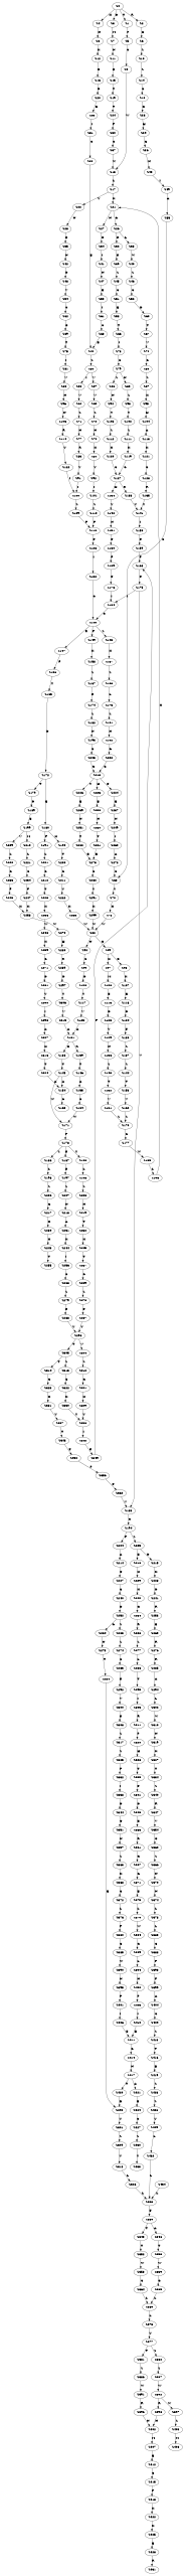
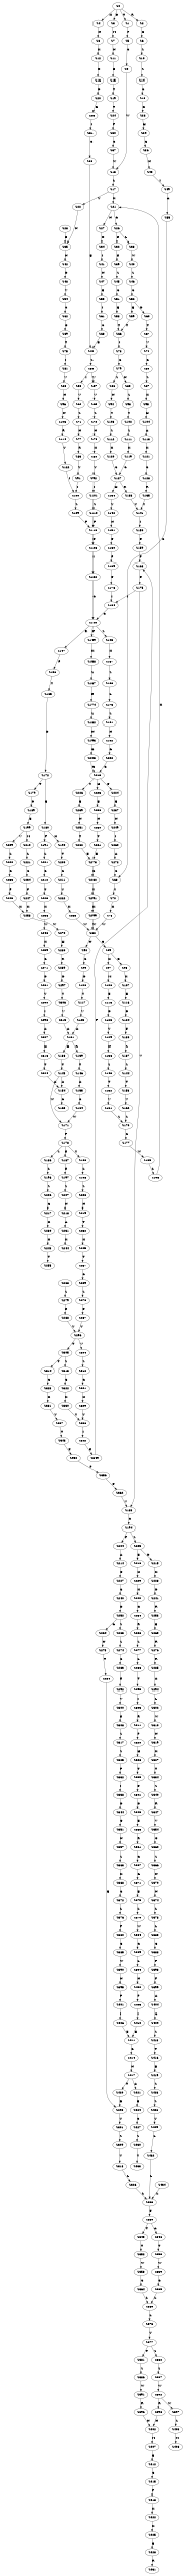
  strict digraph {
    S0
    S1
    S2
    S3
    S4
    S5
    S6
    S7
    S8
    S9
    S10
    S11
    S12
    S13
    S14
    S15
    S16
    S17
    S18
    S19
    S20
    S21
    S22
    S23
    S24
    S25
    S26
    S27
    S28
    S29
    S30
    S31
    S32
    S33
    S34
    S35
    S36
    S37
    S38
    S39
    S40
    S41
    S42
    S43
    S44
    S45
    S46
    S47
    S48
    S49
    S50
    S51
    S52
    S53
    S54
    S55
    S56
    S57
    S58
+   S59
    S60
    S61
    S62
    S63
    S64
    S65
    S66
    S67
    S68
    S69
    S70
    S71
    S72
    S73
    S74
    S75
    S76
    S77
    S78
    S79
    S80
    S81
    S82
    S83
    S84
    S85
    S86
    S87
    S88
    S89
    S90
    S91
    S92
    S93
    S94
    S95
    S96
    S97
    S98
    S99
    S100
    S101
    S102
    S103
    S104
    S105
    S106
    S107
    S108
    S109
    S110
    S111
    S112
    S113
    S114
    S115
    S116
    S117
    S118
    S119
    S120
    S121
    S122
    S123
    S124
    S125
    S126
    S127
    S128
    S129
    S130
    S131
    S132
    S133
    S134
    S135
    S136
    S137
    S138
    S139
    S140
    S141
    S142
    S143
    S144
    S145
    S146
    S147
    S148
    S149
    S150
    S151
    S152
    S153
    S154
    S171
    S155
    S156
    S157
    S158
    S159
    S160
    S161
    S162
    S163
    S164
    S165
    S166
    S167
    S168
    S169
    S170
    S172
    S173
    S174
    S175
    S176
    S177
    S178
    S179
    S180
    S181
    S182
    S183
    S184
    S185
    S186
    S187
    S188
    S189
    S190
    S191
    S192
    S193
    S194
    S195
    S196
    S197
    S198
    S199
    S200
    S201
    S202
    S203
    S204
    S205
    S206
    S207
    S208
    S209
    S210
    S211
    S212
    S213
    S214
    S215
    S216
    S217
    S218
    S219
    S220
    S221
    S222
    S223
    S224
    S225
    S226
    S227
    S228
    S229
    S230
    S231
    S232
    S233
    S234
    S235
    S236
    S237
    S238
    S239
    S240
    S241
    S242
    S243
    S244
    S245
    S246
    S247
    S248
    S249
    S250
    S251
    S252
    S253
    S254
    S255
-   S256
    S257
    S258
    S259
    S260
    S261
    S262
    S263
    S264
    S265
    S266
    S268
    S269
    S270
    S271
    S272
    S273
    S274
    S275
    S276
    S277
    S279
    S278
    S280
    S281
    S282
    S283
    S284
    S285
    S286
    S287
    S288
    S289
    S290
    S291
    S292
    S293
    S294
    S295
    S296
    S297
    S298
    S299
    S300
    S301
    S302
    S303
    S304
    S305
    S306
    S307
    S308
    S309
    S310
    S311
    S312
    S313
    S314
    S315
    S316
    S317
    S318
    S319
    S320
    S321
    S322
    S323
    S324
    S325
    S326
    S327
    S328
    S329
    S330
    S331
    S332
    S333
    S334
    S335
    S336
    S337
    S338
    S339
    S340
    S341
    S342
    S343
    S344
    S345
    S346
    S347
    S348
    S349
    n350 [label=S950]
    S351
    S352
    S353
    S354
    S355
    S356
    S357
    S358
    S359
    S360
    S361
    S362
    S363
    S364
    S365
    S366
    S367
    S368
    S369
    S370
    S371
    S372
    S373
    S374
    S375
    S376
    S377
    S378
    S379
    S380
    S381
    S382
    S383
    S384
    S385
    S386
    S387
    S388
    S389
    S390
    S391
    S392
    S393
    S394
    S395
    S396
    S397
    S398
    S399
    S400
    S401
    S402
    S403
    S404
    S405
    S406
    S407
    S408
    S409
    S410
    S411
    S412
    S413
    S414
    S415
    S416
    S417
    S418
    S419
    S420
    S421
    S422
    S423
    S424
    S425
    S426
    S427
    S428
    S429
    S430
    S431
    S432
    S433
    S434
    S0 -> S1 [label=T]
    S0 -> S2 [label=R]
    S0 -> S3 [label=D]
    S0 -> S4 [label=K]
    S1 -> S5 [label=P]
    S2 -> S6 [label=Q]
    S3 -> S7 [label=M]
    S4 -> S8 [label=N]
    S5 -> S9 [label=C]
    S6 -> S10 [label=S]
    S7 -> S11 [label=N]
    S8 -> S12 [label=K]
    S9 -> S13 [label=W]
    S10 -> S14 [label=S]
    S11 -> S15 [label=E]
    S12 -> S16 [label=D]
    S13 -> S17 [label=L]
    S14 -> S18 [label=G]
    S15 -> S19 [label=T]
    S16 -> S20 [label=D]
    S17 -> S21 [label=K]
    S17 -> S22 [label=Y]
    S18 -> S23 [label=Q]
    S19 -> S24 [label=T]
    S20 -> S25 [label=E]
    S21 -> S26 [label=G]
    S21 -> S27 [label=N]
-   S22 -> S28 [label=N]
+   S22 -> S35 [label=N]
    S23 -> S29 [label=H]
    S24 -> S30 [label=P]
    S25 -> S31 [label=I]
    S26 -> S32 [label=F]
    S26 -> S33 [label=L]
    S27 -> S34 [label=D]
    S28 -> S35 [label=E]
    S29 -> S36 [label=G]
    S30 -> S37 [label=C]
    S31 -> S38 [label=C]
    S32 -> S39 [label=F]
    S33 -> S40 [label=W]
    S34 -> S41 [label=I]
    S35 -> S42 [label=N]
    S36 -> S43 [label=N]
    S37 -> S13 [label=W]
    S38 -> S44 [label=E]
    S39 -> S45 [label=S]
    S40 -> S46 [label=S]
    S41 -> S47 [label=N]
    S42 -> S48 [label=D]
    S43 -> S49 [label=I]
    S44 -> S50 [label=S]
    S45 -> S51 [label=G]
    S46 -> S52 [label=G]
    S47 -> S53 [label=E]
    S48 -> S54 [label=V]
    S49 -> S55 [label=A]
    S50 -> S56 [label=I]
    S50 -> S57 [label=V]
    S51 -> S58 [label=E]
+   S52 -> S59 [label=E]
    S52 -> S60 [label=D]
    S53 -> S61 [label=I]
    S54 -> S62 [label=C]
    S55 -> S63 [label=C]
    S56 -> S64 [label=V]
    S57 -> S65 [label=V]
    S58 -> S66 [label=T]
+   S59 -> S66 [label=T]
    S60 -> S67 [label=T]
    S61 -> S68 [label=C]
    S62 -> S69 [label=Q]
    S63 -> S70 [label=Y]
    S64 -> S71 [label=S]
    S65 -> S72 [label=S]
    S66 -> S73 [label=I]
    S67 -> S74 [label=V]
    S68 -> S44 [label=E]
    S69 -> S75 [label=T]
    S70 -> S76 [label=K]
    S71 -> S77 [label=N]
    S72 -> S78 [label=N]
    S73 -> S79 [label=C]
    S74 -> S80 [label=C]
    S75 -> S81 [label=I]
    S76 -> S82 [label=W]
    S77 -> S83 [label=R]
    S78 -> S84 [label=K]
    S79 -> S85 [label=N]
    S79 -> S86 [label=S]
    S80 -> S87 [label=S]
    S81 -> S88 [label=V]
    S82 -> S89 [label=Q]
    S82 -> S90 [label=N]
    S83 -> S91 [label=Y]
    S84 -> S92 [label=Y]
    S85 -> S93 [label=S]
    S86 -> S94 [label=N]
    S87 -> S95 [label=K]
    S88 -> S96 [label=N]
    S89 -> S97 [label=K]
    S89 -> S98 [label=Q]
    S90 -> S99 [label=G]
    S91 -> S100 [label=I]
    S92 -> S101 [label=I]
    S93 -> S102 [label=Y]
    S94 -> S103 [label=Y]
    S95 -> S104 [label=H]
    S96 -> S105 [label=N]
    S97 -> S106 [label=M]
    S98 -> S107 [label=K]
    S99 -> S108 [label=D]
    S100 -> S109 [label=S]
    S101 -> S110 [label=S]
    S102 -> S111 [label=S]
    S103 -> S112 [label=S]
    S104 -> S113 [label=A]
    S105 -> S114 [label=R]
    S106 -> S115 [label=E]
    S107 -> S116 [label=E]
    S108 -> S117 [label=Y]
    S109 -> S118 [label=P]
    S110 -> S118 [label=P]
    S111 -> S119 [label=K]
    S112 -> S120 [label=K]
    S113 -> S121 [label=K]
    S114 -> S122 [label=Y]
    S115 -> S123 [label=D]
    S116 -> S124 [label=D]
    S117 -> S125 [label=V]
    S118 -> S126 [label=F]
    S119 -> S127 [label=G]
    S120 -> S127 [label=G]
    S121 -> S128 [label=G]
    S122 -> S100 [label=I]
    S123 -> S129 [label=Y]
    S124 -> S130 [label=F]
    S125 -> S131 [label=A]
    S126 -> S132 [label=I]
    S127 -> S133 [label=R]
    S127 -> S134 [label=H]
    S128 -> S135 [label=R]
    S129 -> S136 [label=N]
    S130 -> S137 [label=S]
    S131 -> S138 [label=K]
    S131 -> S139 [label=R]
    S132 -> S140 [label=C]
    S133 -> S141 [label=Y]
    S134 -> S142 [label=Y]
    S135 -> S141 [label=Y]
    S136 -> S143 [label=S]
    S137 -> S144 [label=S]
    S138 -> S145 [label=T]
    S139 -> S146 [label=T]
    S140 -> S147 [label=R]
    S140 -> S148 [label=S]
    S140 -> S149 [label=P]
    S141 -> S150 [label=I]
    S142 -> S151 [label=N]
    S143 -> S152 [label=T]
    S144 -> S153 [label=T]
    S145 -> S154 [label=A]
    S145 -> S171 [label=W]
    S146 -> S155 [label=A]
    S147 -> S156 [label=P]
    S148 -> S157 [label=K]
    S149 -> S158 [label=K]
    S150 -> S159 [label=F]
    S151 -> S160 [label=F]
    S152 -> S161 [label=V]
    S153 -> S162 [label=V]
    S154 -> S163 [label=C]
    S171 -> S178 [label=P]
    S155 -> S164 [label=C]
    S156 -> S165 [label=Y]
    S157 -> S166 [label=S]
    S158 -> S167 [label=S]
    S159 -> S168 [label=P]
    S160 -> S169 [label=P]
    S161 -> S170 [label=S]
    S162 -> S170 [label=S]
    S164 -> S171 [label=W]
    S165 -> S172 [label=D]
    S166 -> S173 [label=L]
    S167 -> S174 [label=F]
    S168 -> S175 [label=F]
    S169 -> S176 [label=F]
    S170 -> S177 [label=C]
    S172 -> S179 [label=T]
    S172 -> S180 [label=E]
    S173 -> S181 [label=S]
    S174 -> S182 [label=S]
    S175 -> S183 [label=V]
    S175 -> S184 [label=I]
    S176 -> S184 [label=I]
    S177 -> S185 [label=W]
    S178 -> S186 [label=S]
    S178 -> S187 [label=F]
    S178 -> S188 [label=Y]
    S179 -> S189 [label=D]
    S180 -> S190 [label=K]
    S180 -> S191 [label=P]
    S181 -> S192 [label=N]
    S182 -> S193 [label=N]
    S183 -> S194 [label=C]
    S184 -> S140 [label=C]
    S185 -> S195 [label=L]
    S186 -> S196 [label=L]
    S187 -> S197 [label=F]
    S188 -> S198 [label=L]
    S189 -> S199 [label=E]
    S190 -> S200 [label=T]
    S191 -> S201 [label=L]
    S192 -> S202 [label=G]
    S193 -> S203 [label=G]
    S194 -> S204 [label=P]
    S194 -> S205 [label=S]
    S195 -> S21 [label=K]
    S196 -> S206 [label=S]
    S197 -> S207 [label=S]
    S198 -> S208 [label=S]
    S199 -> S209 [label=V]
    S199 -> S210 [label=M]
    S200 -> S211 [label=C]
    S201 -> S212 [label=C]
    S202 -> S213 [label=G]
    S203 -> S213 [label=G]
    S204 -> S214 [label=A]
    S205 -> S215 [label=D]
    S205 -> S216 [label=E]
    S206 -> S217 [label=G]
    S207 -> S218 [label=N]
    S208 -> S219 [label=N]
    S209 -> S220 [label=L]
    S210 -> S221 [label=L]
    S211 -> S222 [label=Y]
    S212 -> S223 [label=T]
    S213 -> S224 [label=F]
    S213 -> S225 [label=H]
    S213 -> S226 [label=Y]
    S214 -> S227 [label=Q]
    S215 -> S228 [label=K]
    S216 -> S229 [label=K]
    S217 -> S230 [label=K]
    S218 -> S231 [label=A]
    S219 -> S232 [label=T]
    S220 -> S233 [label=C]
    S221 -> S234 [label=C]
    S222 -> S235 [label=K]
    S223 -> S236 [label=K]
    S224 -> S237 [label=E]
    S225 -> S238 [label=E]
    S226 -> S239 [label=E]
    S227 -> S240 [label=G]
    S228 -> S241 [label=D]
    S229 -> S242 [label=K]
    S230 -> S243 [label=K]
    S231 -> S244 [label=K]
    S232 -> S245 [label=K]
    S233 -> S246 [label=P]
    S234 -> S247 [label=P]
    S235 -> S82 [label=W]
    S236 -> S248 [label=W]
    S237 -> S249 [label=N]
    S238 -> S250 [label=N]
    S239 -> S251 [label=N]
    S240 -> S252 [label=D]
    S241 -> S253 [label=R]
    S242 -> S254 [label=Q]
    S243 -> S255 [label=T]
-   S244 -> S256 [label=I]
    S245 -> S257 [label=T]
    S246 -> S258 [label=K]
    S247 -> S258 [label=K]
    S248 -> S259 [label=K]
    S249 -> S260 [label=I]
    S250 -> S261 [label=T]
    S251 -> S262 [label=T]
    S252 -> S263 [label=S]
    S252 -> S264 [label=G]
    S253 -> S265 [label=E]
    S254 -> S266 [label=R]
-   S256 -> S268 [label=C]
    S257 -> S269 [label=C]
    S258 -> S270 [label=W]
    S259 -> S271 [label=G]
    S260 -> S272 [label=A]
    S261 -> S273 [label=E]
    S262 -> S273 [label=E]
    S263 -> S274 [label=S]
    S264 -> S275 [label=N]
    S265 -> S276 [label=R]
    S266 -> S277 [label=S]
    S268 -> S279 [label=S]
    S269 -> S278 [label=S]
    S270 -> S280 [label=H]
    S271 -> S281 [label=D]
    S272 -> S63 [label=C]
    S273 -> S282 [label=C]
    S274 -> S283 [label=C]
    S275 -> S284 [label=T]
    S276 -> S285 [label=R]
    S277 -> S286 [label=L]
    S279 -> S288 [label=F]
    S278 -> S287 [label=F]
    S280 -> S289 [label=R]
    S281 -> S290 [label=Y]
    S282 -> S291 [label=Y]
    S283 -> S292 [label=F]
    S284 -> S293 [label=E]
    S285 -> S294 [label=A]
    S286 -> S295 [label=T]
    S287 -> S296 [label=Y]
    S288 -> S296 [label=Y]
    S289 -> S297 [label=D]
    S290 -> S298 [label=I]
    S291 -> S299 [label=K]
    S292 -> S300 [label=V]
    S293 -> S301 [label=Y]
    S294 -> S302 [label=L]
    S295 -> S303 [label=I]
    S296 -> S304 [label=V]
    S296 -> S305 [label=T]
    S297 -> S306 [label=Y]
    S298 -> S307 [label=A]
    S299 -> S82 [label=W]
    S300 -> S308 [label=F]
    S301 -> S309 [label=S]
    S302 -> S310 [label=W]
    S303 -> S311 [label=R]
    S304 -> S312 [label=S]
    S305 -> S313 [label=S]
    S305 -> S314 [label=T]
    S306 -> S315 [label=V]
    S307 -> S316 [label=K]
    S308 -> S317 [label=S]
    S309 -> S318 [label=Y]
    S310 -> S319 [label=N]
    S311 -> S320 [label=P]
    S312 -> S321 [label=G]
    S313 -> S322 [label=G]
    S314 -> S323 [label=G]
    S315 -> S131 [label=A]
    S316 -> S324 [label=T]
    S317 -> S325 [label=S]
    S318 -> S326 [label=L]
    S319 -> S327 [label=K]
    S320 -> S328 [label=H]
    S321 -> S329 [label=K]
    S322 -> S330 [label=K]
    S323 -> S331 [label=K]
    S324 -> S154 [label=A]
    S325 -> S332 [label=P]
    S326 -> S333 [label=L]
    S327 -> S334 [label=T]
    S328 -> S335 [label=T]
    S329 -> S336 [label=Y]
    S330 -> S336 [label=Y]
    S331 -> S337 [label=Y]
    S332 -> S338 [label=I]
    S333 -> S339 [label=F]
    S334 -> S340 [label=S]
    S335 -> S341 [label=F]
    S336 -> S342 [label=I]
    S337 -> S343 [label=T]
    S338 -> S344 [label=D]
    S339 -> S345 [label=T]
    S339 -> S346 [label=A]
    S340 -> S347 [label=R]
    S341 -> S348 [label=D]
    S342 -> S349 [label=F]
    S343 -> n350 [label=F]
    S344 -> S351 [label=Q]
    S345 -> S352 [label=T]
    S346 -> S353 [label=T]
    S347 -> S354 [label=V]
    S348 -> S355 [label=E]
    S349 -> S168 [label=P]
    n350 -> S356 [label=P]
    S351 -> S357 [label=N]
    S352 -> S358 [label=W]
    S353 -> S359 [label=W]
    S354 -> S360 [label=Q]
    S355 -> S361 [label=R]
    S356 -> S362 [label=F]
    S357 -> S363 [label=S]
    S358 -> S364 [label=G]
    S359 -> S365 [label=G]
    S360 -> S366 [label=S]
    S361 -> S367 [label=G]
    S362 -> S183 [label=V]
    S363 -> S368 [label=K]
    S364 -> S369 [label=L]
    S365 -> S369 [label=L]
    S366 -> S370 [label=N]
    S367 -> S371 [label=G]
    S368 -> S372 [label=G]
    S369 -> S373 [label=L]
    S370 -> S374 [label=N]
    S371 -> S375 [label=E]
    S372 -> S376 [label=L]
    S373 -> S377 [label=Y]
    S374 -> S378 [label=L]
    S375 -> S379 [label=L]
    S376 -> S380 [label=P]
    S377 -> S381 [label=T]
    S377 -> S382 [label=S]
    S378 -> S383 [label=L]
    S379 -> S384 [label=W]
    S380 -> S385 [label=G]
    S381 -> S386 [label=S]
    S382 -> S387 [label=S]
    S383 -> S388 [label=G]
    S384 -> S389 [label=G]
    S385 -> S390 [label=W]
    S386 -> S391 [label=W]
    S387 -> S392 [label=W]
    S388 -> S393 [label=P]
    S389 -> S394 [label=L]
    S390 -> S395 [label=N]
    S391 -> S396 [label=R]
    S392 -> S397 [label=W]
    S392 -> S398 [label=R]
    S393 -> S399 [label=P]
    S394 -> S400 [label=N]
    S395 -> S401 [label=P]
    S396 -> S402 [label=N]
    S397 -> S403 [label=S]
    S398 -> S402 [label=N]
    S399 -> S404 [label=A]
    S400 -> S405 [label=P]
    S401 -> S406 [label=I]
    S402 -> S407 [label=M]
    S403 -> S408 [label=M]
    S404 -> S409 [label=G]
    S405 -> S410 [label=I]
    S406 -> S411 [label=E]
    S407 -> S412 [label=E]
    S409 -> S413 [label=S]
    S410 -> S411 [label=E]
    S411 -> S414 [label=G]
    S412 -> S415 [label=G]
    S413 -> S416 [label=T]
    S414 -> S417 [label=N]
    S415 -> S418 [label=P]
    S416 -> S419 [label=E]
    S417 -> S420 [label=T]
    S417 -> S421 [label=A]
    S418 -> S422 [label=K]
    S419 -> S423 [label=S]
    S420 -> S293 [label=E]
    S421 -> S424 [label=E]
    S422 -> S425 [label=K]
    S423 -> S426 [label=S]
    S424 -> S427 [label=C]
    S425 -> S428 [label=E]
    S426 -> S429 [label=Y]
    S427 -> S430 [label=S]
    S428 -> S431 [label=R]
    S429 -> S432 [label=L]
    S430 -> S433 [label=Y]
    S432 -> S333 [label=L]
    S434 -> S333 [label=L]
  }
